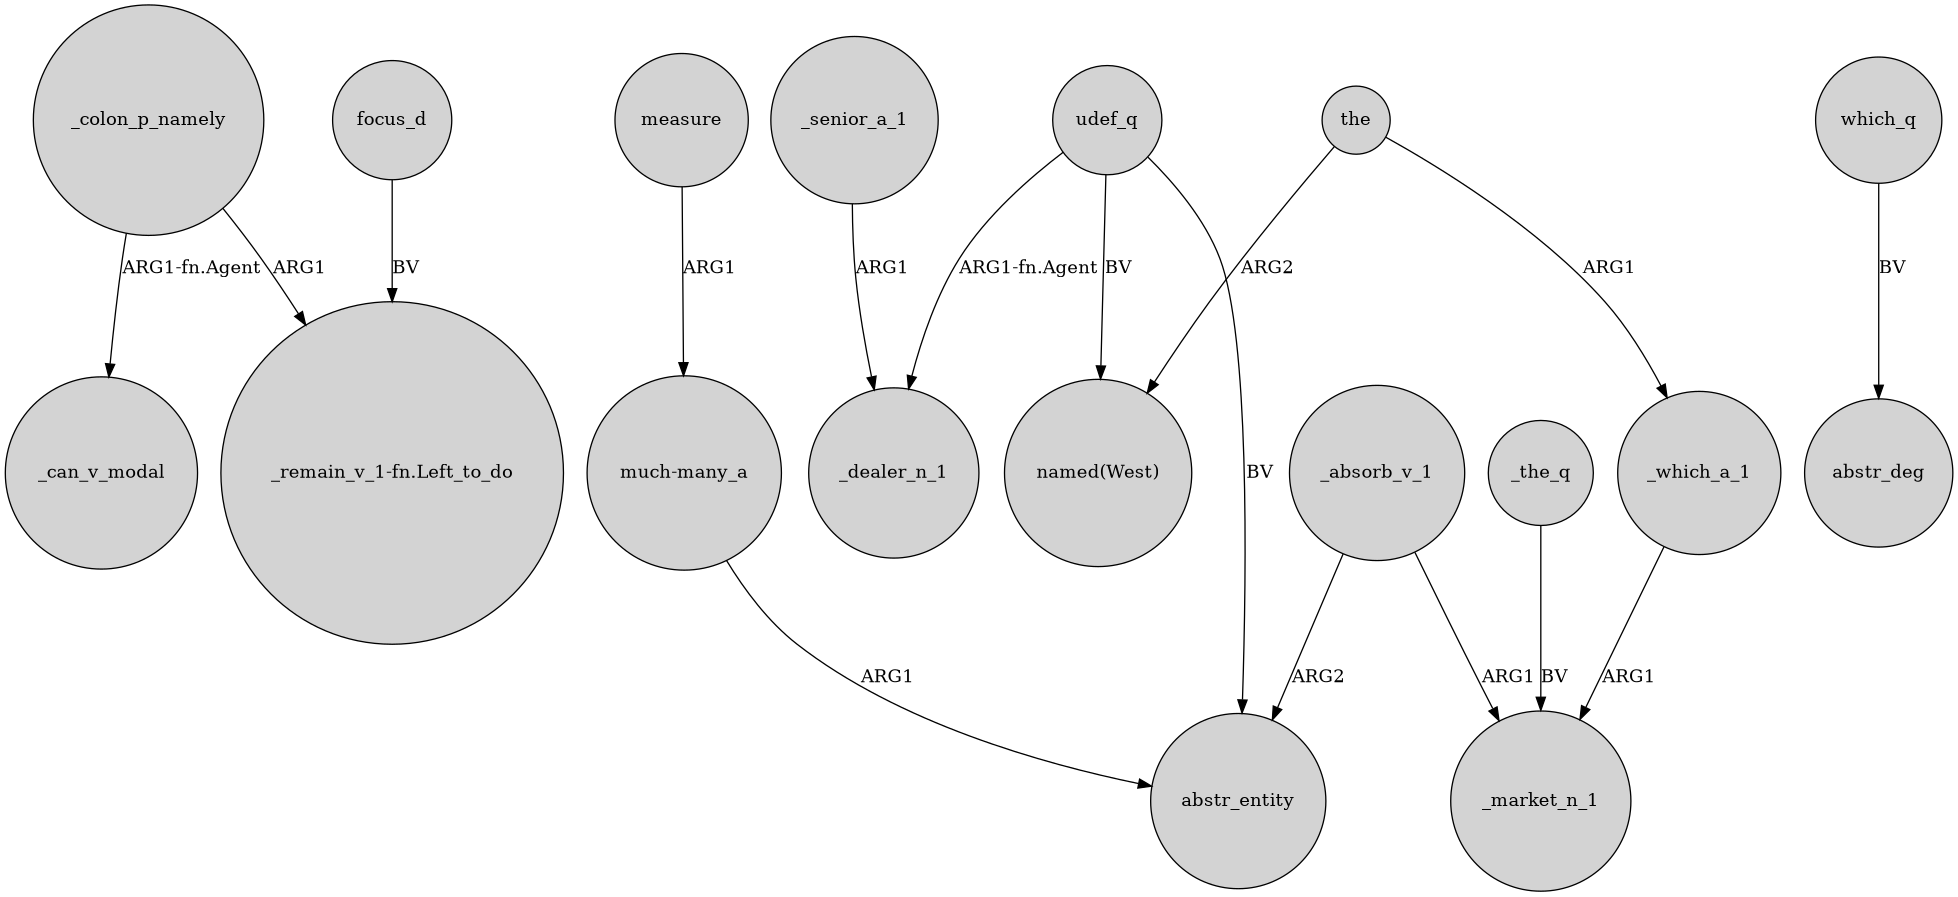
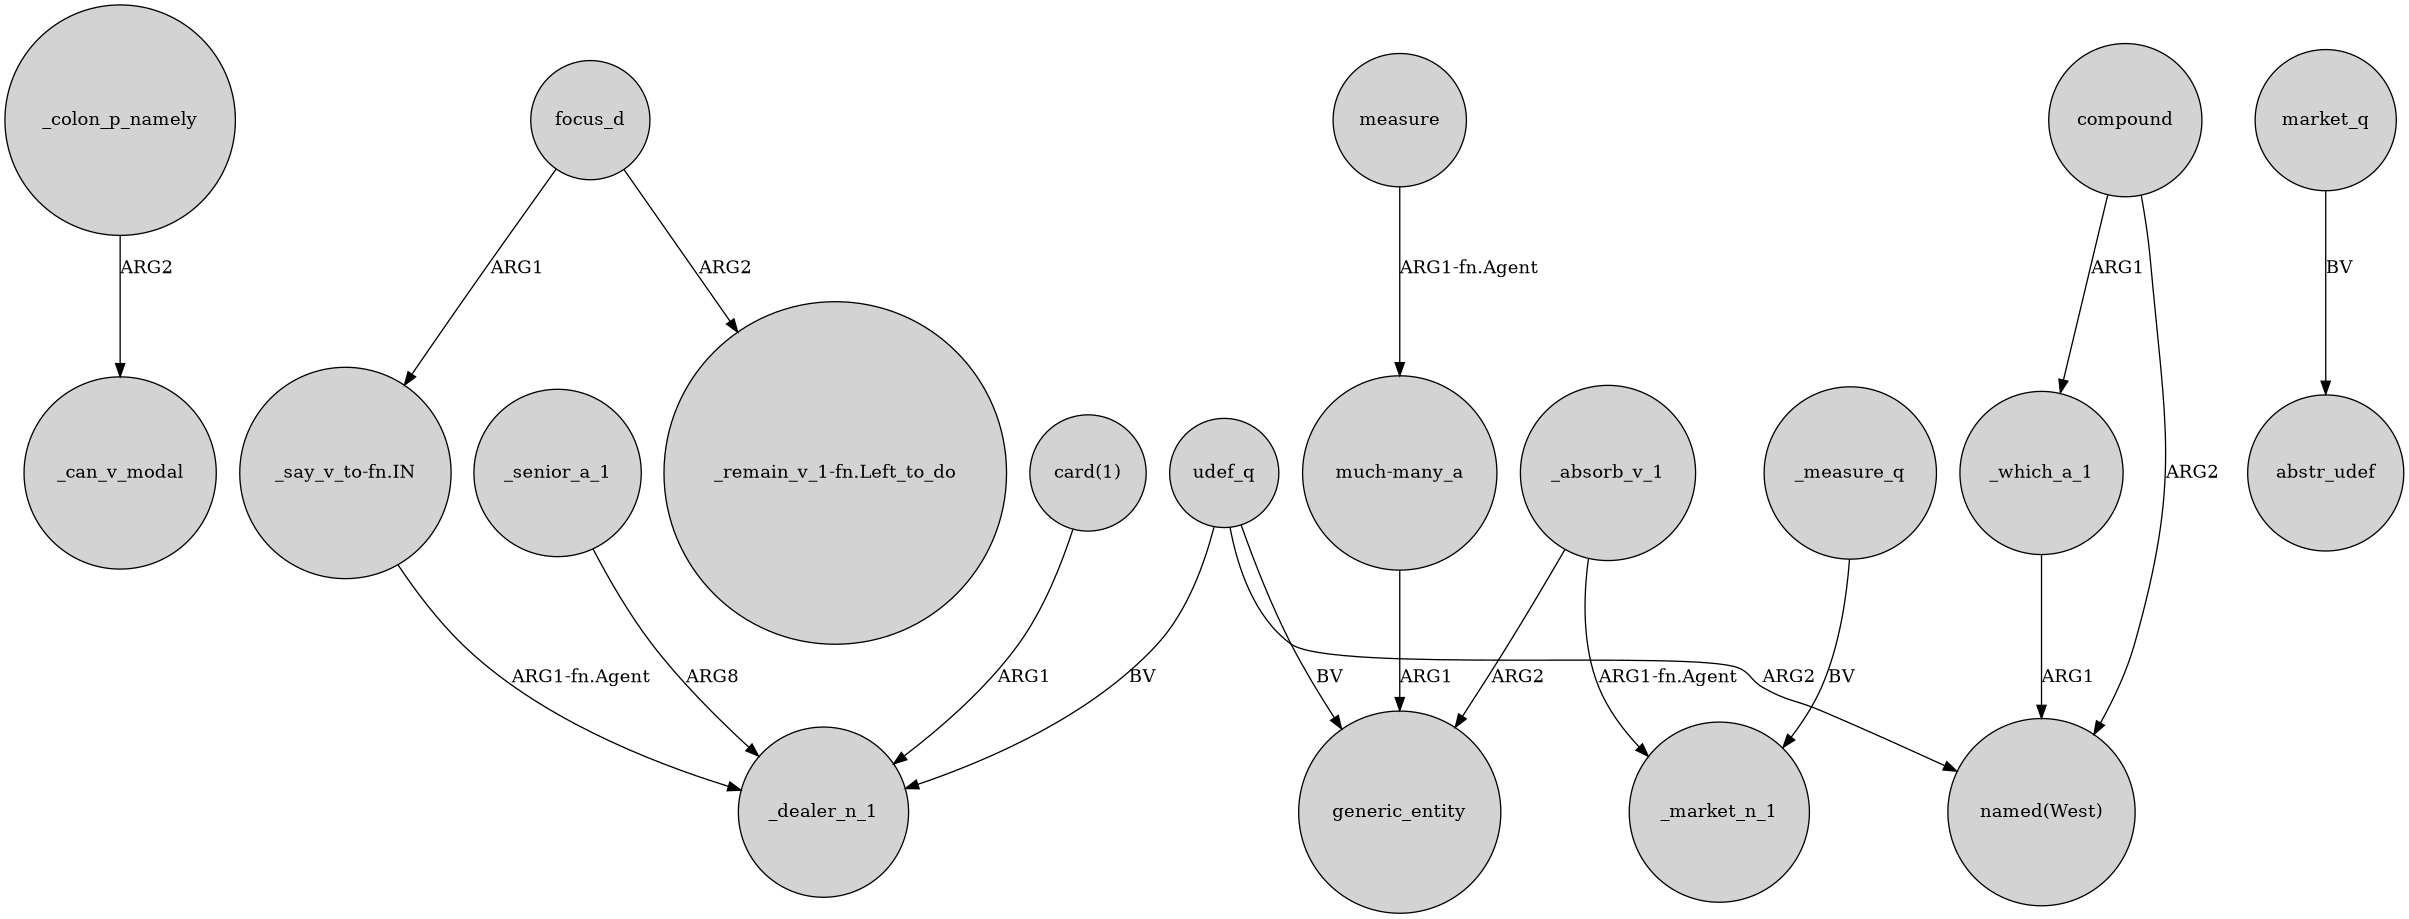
  digraph {
    node [shape=circle style=filled]
    _colon_p_namely
    _can_v_modal
    "_remain_v_1-fn.Left_to_do"
    _absorb_v_1
-   generic_entity [label=abstr_entity]
+   generic_entity
    _market_n_1
    measure
    "much-many_a"
-   compound [label=the]
+   compound
    "named(West)"
    n11 [label=_which_a_1]
    _senior_a_1
    _dealer_n_1
    udef_q
+   "_say_v_to-fn.IN"
+   "card(1)"
    focus_d
-   which_q
-   abstr_deg
-   _the_q
-   _colon_p_namely -> _can_v_modal [label="ARG1-fn.Agent"]
-   _colon_p_namely -> "_remain_v_1-fn.Left_to_do" [label=ARG1]
+   which_q [label=market_q]
+   abstr_deg [label=abstr_udef]
+   _the_q [label=_measure_q]
+   _colon_p_namely -> _can_v_modal [label=ARG2]
    _absorb_v_1 -> generic_entity [label=ARG2]
-   _absorb_v_1 -> _market_n_1 [label=ARG1]
-   measure -> "much-many_a" [label=ARG1]
+   _absorb_v_1 -> _market_n_1 [label="ARG1-fn.Agent"]
+   measure -> "much-many_a" [label="ARG1-fn.Agent"]
    "much-many_a" -> generic_entity [label=ARG1]
    compound -> "named(West)" [label=ARG2]
    compound -> n11 [label=ARG1]
-   n11 -> _market_n_1 [label=ARG1]
-   _senior_a_1 -> _dealer_n_1 [label=ARG1]
+   n11 -> "named(West)" [label=ARG1]
+   _senior_a_1 -> _dealer_n_1 [label=ARG8]
    udef_q -> generic_entity [label=BV]
-   udef_q -> "named(West)" [label=BV]
-   udef_q -> _dealer_n_1 [label="ARG1-fn.Agent"]
-   focus_d -> "_remain_v_1-fn.Left_to_do" [label=BV]
+   udef_q -> "named(West)" [label=ARG2]
+   udef_q -> _dealer_n_1 [label=BV]
+   "_say_v_to-fn.IN" -> _dealer_n_1 [label="ARG1-fn.Agent"]
+   "card(1)" -> _dealer_n_1 [label=ARG1]
+   focus_d -> "_remain_v_1-fn.Left_to_do" [label=ARG2]
+   focus_d -> "_say_v_to-fn.IN" [label=ARG1]
    which_q -> abstr_deg [label=BV]
    _the_q -> _market_n_1 [label=BV]
  }
